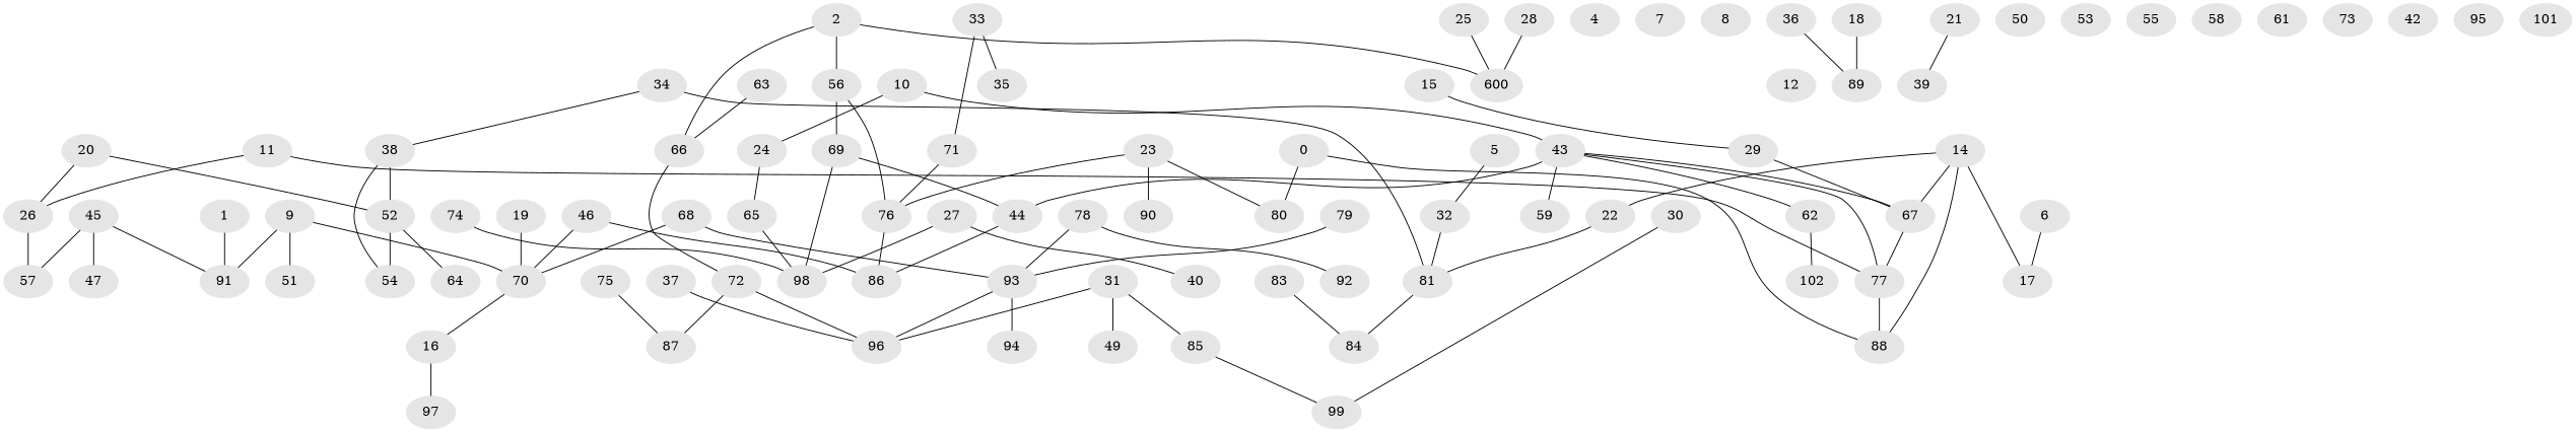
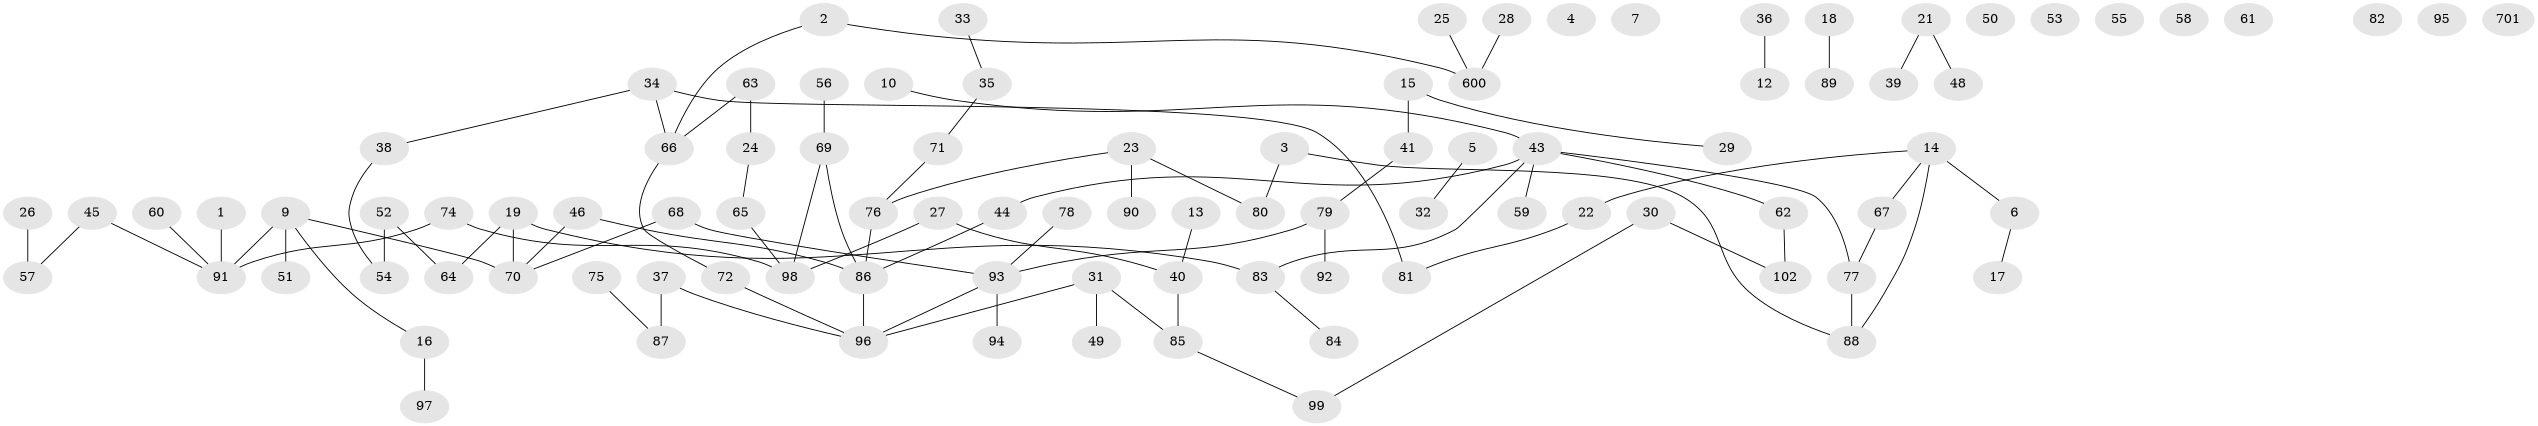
  graph {
    node [color=gray90 style=filled]
    1
    91
    2
    56
    66
    n6 [label=600]
    76
    69
    72
-   3 [label=0]
+   3
    80
    88
    4
    5
    32
    81
    6
    17
    7
-   8
    9
    16
    51
    70
    97
    10
    24
    43
    65
    77
    67
    44
    59
    62
-   11
    26
    57
    12
+   13
    40
    85
    14
    22
    15
    29
+   41
    79
    36
    89
    18
    19
    64
    83
    84
-   20
    52
    54
    21
    39
+   48
    23
    90
    86
    98
    25
    27
    28
    30
    99
    102
    31
    49
    96
    33
    35
    71
    34
    38
    37
    93
    45
-   47
    46
    50
    53
    55
    58
+   60
    61
    63
    87
    68
    94
-   73
    74
    75
    78
    92
-   82 [label=42]
+   82
    95
-   101
+   101 [label=701]
    1 -- 91
-   2 -- 56
    2 -- 66
    2 -- n6
-   56 -- 76
    56 -- 69
    66 -- 72
    76 -- 86
-   69 -- 44
+   69 -- 86
    69 -- 98
    72 -- 96
-   72 -- 87
+   37 -- 87
    3 -- 80
    3 -- 88
    5 -- 32
-   32 -- 81
-   81 -- 84
    6 -- 17
    9 -- 91
-   70 -- 16
+   9 -- 16
    9 -- 51
    9 -- 70
    16 -- 97
-   10 -- 24
+   63 -- 24
    10 -- 43
    24 -- 65
    43 -- 77
-   43 -- 67
+   43 -- 83
    43 -- 44
    43 -- 59
    43 -- 62
    65 -- 98
    77 -- 88
    67 -- 77
    44 -- 86
    62 -- 102
-   11 -- 77
-   11 -- 26
    26 -- 57
+   13 -- 40
+   40 -- 85
    85 -- 99
    14 -- 88
-   14 -- 17
+   14 -- 6
    14 -- 67
    14 -- 22
    22 -- 81
    15 -- 29
-   29 -- 67
+   15 -- 41
+   41 -- 79
    79 -- 93
-   36 -- 89
+   36 -- 12
    18 -- 89
    19 -- 70
+   19 -- 64
+   19 -- 83
    83 -- 84
-   20 -- 26
-   20 -- 52
    52 -- 64
    52 -- 54
    21 -- 39
+   21 -- 48
    23 -- 76
    23 -- 80
    23 -- 90
+   86 -- 96
    25 -- n6
    27 -- 40
    27 -- 98
    28 -- n6
    30 -- 99
+   30 -- 102
    31 -- 85
    31 -- 49
    31 -- 96
    33 -- 35
-   33 -- 71
+   35 -- 71
    71 -- 76
+   34 -- 66
    34 -- 81
    34 -- 38
-   38 -- 52
    38 -- 54
    37 -- 96
    93 -- 96
    93 -- 94
    45 -- 91
    45 -- 57
-   45 -- 47
    46 -- 70
    46 -- 86
+   60 -- 91
    63 -- 66
    68 -- 70
    68 -- 93
+   74 -- 91
    74 -- 98
    75 -- 87
    78 -- 93
-   78 -- 92
+   79 -- 92
  }
